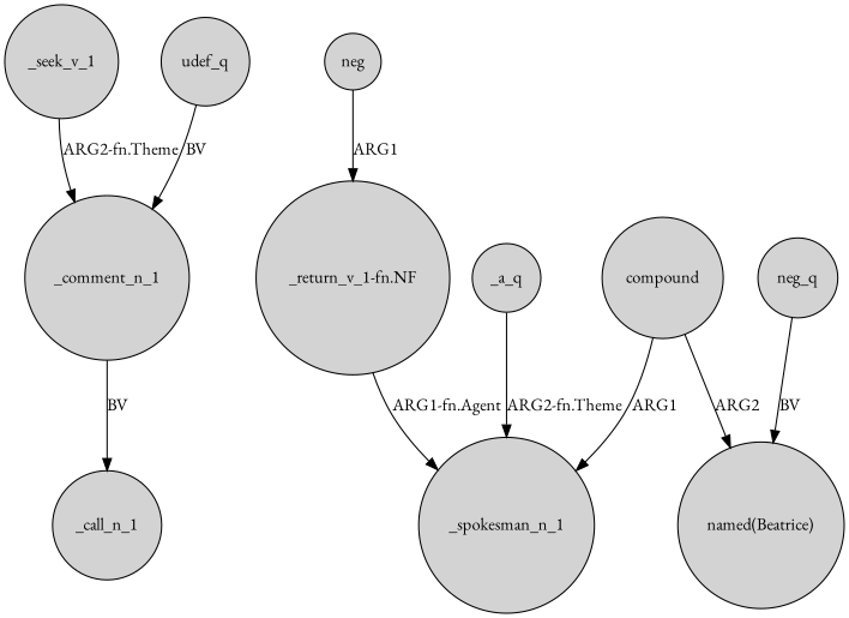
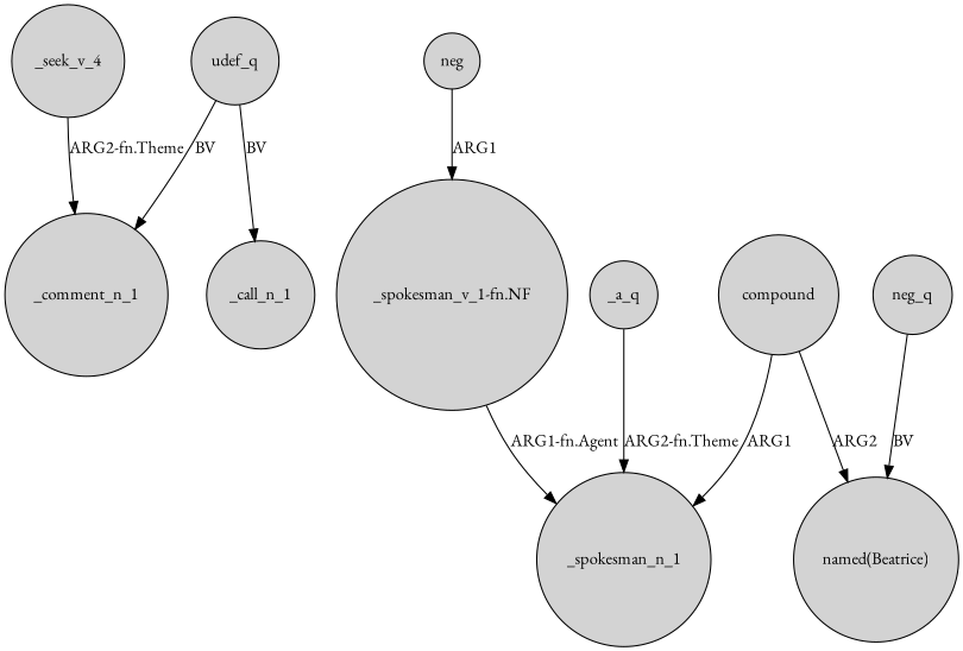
  digraph {
    fontname="EB Garamond"
    node [fontname="EB Garamond" shape=circle style=filled]
    edge [fontname="EB Garamond"]
-   _seek_v_1
+   _seek_v_1 [label=_seek_v_4]
    _comment_n_1
    neg
-   "_return_v_1-fn.NF"
+   "_return_v_1-fn.NF" [label="_spokesman_v_1-fn.NF"]
    _spokesman_n_1
    compound
    "named(Beatrice)"
    _a_q
    n9 [label=neg_q]
    udef_q
    _call_n_1
    _seek_v_1 -> _comment_n_1 [label="ARG2-fn.Theme"]
    neg -> "_return_v_1-fn.NF" [label=ARG1]
    "_return_v_1-fn.NF" -> _spokesman_n_1 [label="ARG1-fn.Agent"]
    compound -> _spokesman_n_1 [label=ARG1]
    compound -> "named(Beatrice)" [label=ARG2]
    _a_q -> _spokesman_n_1 [label="ARG2-fn.Theme"]
    n9 -> "named(Beatrice)" [label=BV]
    udef_q -> _comment_n_1 [label=BV]
-   _comment_n_1 -> _call_n_1 [label=BV]
+   udef_q -> _call_n_1 [label=BV]
  }
